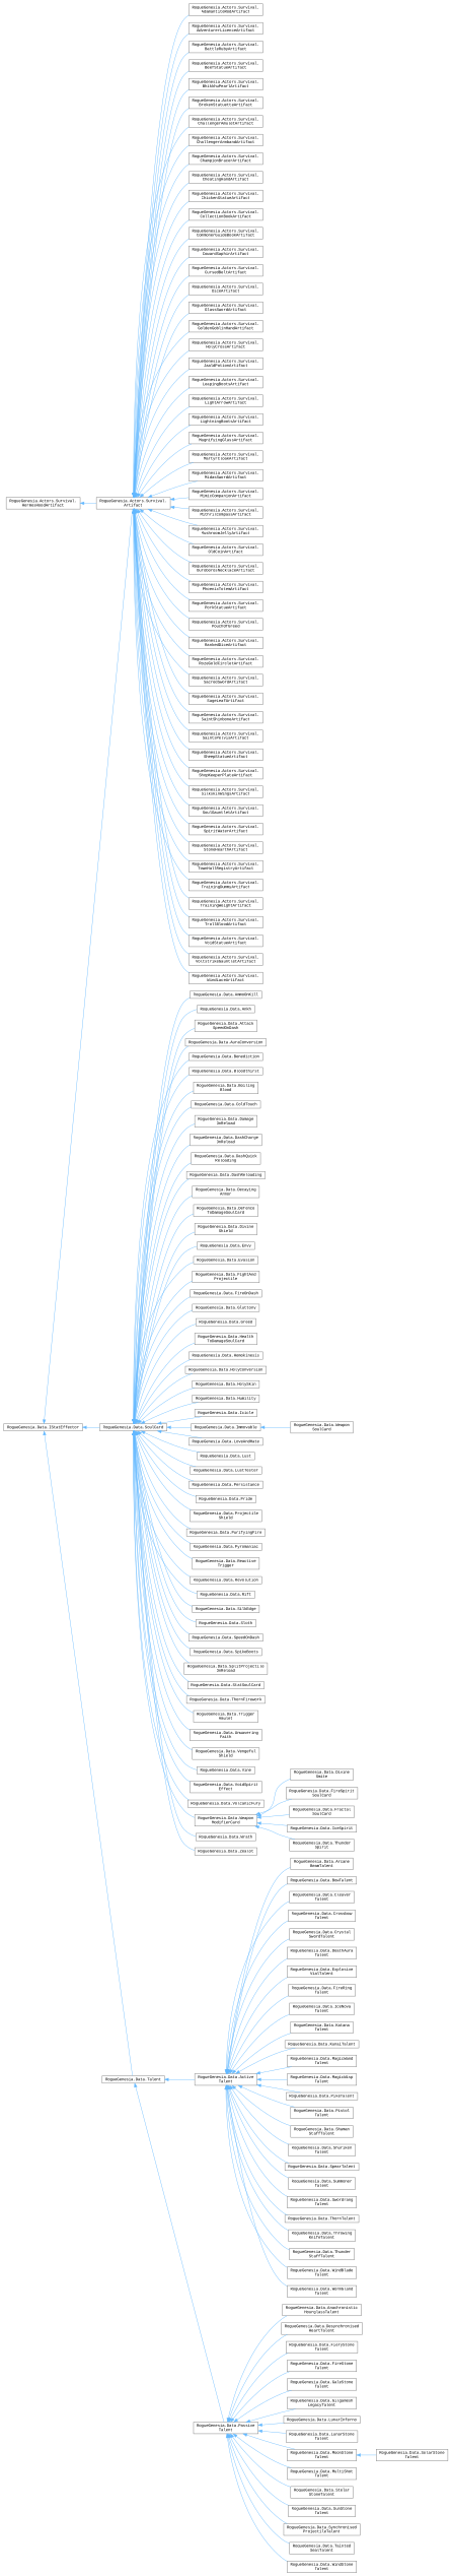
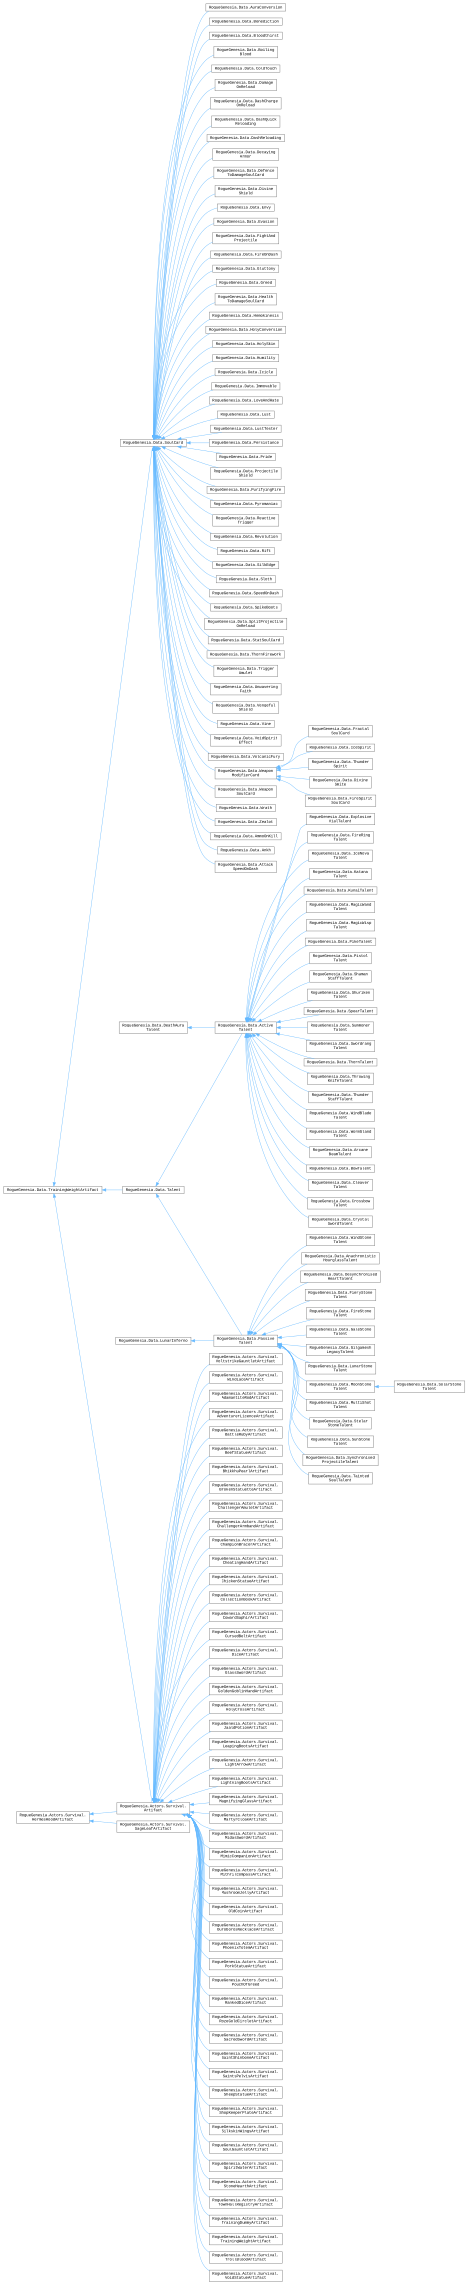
  digraph {
    fontname="Liberation Mono"
    rankdir=LR
    node [color=grey40 fillcolor=white fontname="Liberation Mono" fontsize=10 shape=box style=filled]
    edge [color=steelblue1 dir=back fontname="Liberation Mono" fontsize=10 labelfontname=Helvetica labelfontsize=10 style=solid]
-   n1 [height=0.2 label="RogueGenesia.Data.IStatEffector" width=0.4]
+   n1 [height=0.2 label="RogueGenesia.Data.TrainingWeightArtifact" width=0.4]
    n2 [height=0.2 label="RogueGenesia.Actors.Survival.\lArtifact" width=0.4]
    n3 [height=0.2 label="RogueGenesia.Data.SoulCard" width=0.4]
    n4 [height=0.2 label="RogueGenesia.Data.Talent" width=0.4]
    n5 [height=0.2 label="RogueGenesia.Actors.Survival.\lAdamantiteRodArtifact" width=0.4]
    n6 [height=0.2 label="RogueGenesia.Actors.Survival.\lAdventurerLicenceArtifact" width=0.4]
    n7 [height=0.2 label="RogueGenesia.Actors.Survival.\lBattleRubyArtifact" width=0.4]
    n8 [height=0.2 label="RogueGenesia.Actors.Survival.\lBeefStatueArtifact" width=0.4]
    n9 [height=0.2 label="RogueGenesia.Actors.Survival.\lBhikkhuPearlArtifact" width=0.4]
    n10 [height=0.2 label="RogueGenesia.Actors.Survival.\lBrokenStatuetteArtifact" width=0.4]
    n11 [height=0.2 label="RogueGenesia.Actors.Survival.\lChallengerAmuletArtifact" width=0.4]
    n12 [height=0.2 label="RogueGenesia.Actors.Survival.\lChallengerArmbandArtifact" width=0.4]
    n13 [height=0.2 label="RogueGenesia.Actors.Survival.\lChampionBracerArtifact" width=0.4]
    n14 [height=0.2 label="RogueGenesia.Actors.Survival.\lCheatingHandArtifact" width=0.4]
    n15 [height=0.2 label="RogueGenesia.Actors.Survival.\lChickenStatueArtifact" width=0.4]
    n16 [height=0.2 label="RogueGenesia.Actors.Survival.\lCollectionBookArtifact" width=0.4]
-   n17 [height=0.2 label="RogueGenesia.Actors.Survival.\lCommonerGuideBookArtifact" width=0.4]
    n18 [height=0.2 label="RogueGenesia.Actors.Survival.\lCowardSaphirArtifact" width=0.4]
    n19 [height=0.2 label="RogueGenesia.Actors.Survival.\lCursedBeltArtifact" width=0.4]
    n20 [height=0.2 label="RogueGenesia.Actors.Survival.\lDiceArtifact" width=0.4]
    n21 [height=0.2 label="RogueGenesia.Actors.Survival.\lGlassSwordArtifact" width=0.4]
    n22 [height=0.2 label="RogueGenesia.Actors.Survival.\lGoldenGoblinHandArtifact" width=0.4]
    n23 [height=0.2 label="RogueGenesia.Actors.Survival.\lHolyCrossArtifact" width=0.4]
    n24 [height=0.2 label="RogueGenesia.Actors.Survival.\lJaaldPotionArtifact" width=0.4]
    n25 [height=0.2 label="RogueGenesia.Actors.Survival.\lLeapingBootsArtifact" width=0.4]
    n26 [height=0.2 label="RogueGenesia.Actors.Survival.\lLightArrowArtifact" width=0.4]
    n27 [height=0.2 label="RogueGenesia.Actors.Survival.\lLightningBootsArtifact" width=0.4]
    n28 [height=0.2 label="RogueGenesia.Actors.Survival.\lMagnifyingGlassArtifact" width=0.4]
    n29 [height=0.2 label="RogueGenesia.Actors.Survival.\lMartyrCloakArtifact" width=0.4]
    n30 [height=0.2 label="RogueGenesia.Actors.Survival.\lMidasSwordArtifact" width=0.4]
    n31 [height=0.2 label="RogueGenesia.Actors.Survival.\lMimicCompanionArtifact" width=0.4]
    n32 [height=0.2 label="RogueGenesia.Actors.Survival.\lMithrilCompassArtifact" width=0.4]
    n33 [height=0.2 label="RogueGenesia.Actors.Survival.\lMushroomJellyArtifact" width=0.4]
    n34 [height=0.2 label="RogueGenesia.Actors.Survival.\lOldCoinArtifact" width=0.4]
    n35 [height=0.2 label="RogueGenesia.Actors.Survival.\lOuroborosNecklaceArtifact" width=0.4]
    n36 [height=0.2 label="RogueGenesia.Actors.Survival.\lPhoenixTotemArtifact" width=0.4]
    n37 [height=0.2 label="RogueGenesia.Actors.Survival.\lPorkStatueArtifact" width=0.4]
    n38 [height=0.2 label="RogueGenesia.Actors.Survival.\lPouchOfGreed" width=0.4]
    n39 [height=0.2 label="RogueGenesia.Actors.Survival.\lRankedDiceArtifact" width=0.4]
    n40 [height=0.2 label="RogueGenesia.Actors.Survival.\lRozeGoldCircletArtifact" width=0.4]
    n41 [height=0.2 label="RogueGenesia.Actors.Survival.\lSacredSwordArtifact" width=0.4]
    n42 [height=0.2 label="RogueGenesia.Actors.Survival.\lSageLeafArtifact" width=0.4]
    n43 [height=0.2 label="RogueGenesia.Actors.Survival.\lSaintShinboneArtifact" width=0.4]
    n44 [height=0.2 label="RogueGenesia.Actors.Survival.\lSaintsPelvisArtifact" width=0.4]
    n45 [height=0.2 label="RogueGenesia.Actors.Survival.\lSheepStatueArtifact" width=0.4]
    n46 [height=0.2 label="RogueGenesia.Actors.Survival.\lShopKeeperPlateArtifact" width=0.4]
    n47 [height=0.2 label="RogueGenesia.Actors.Survival.\lSilkskinWingsArtifact" width=0.4]
    n48 [height=0.2 label="RogueGenesia.Actors.Survival.\lSoulGauntletArtifact" width=0.4]
    n49 [height=0.2 label="RogueGenesia.Actors.Survival.\lSpiritWaterArtifact" width=0.4]
    n50 [height=0.2 label="RogueGenesia.Actors.Survival.\lStoneHearthArtifact" width=0.4]
    n51 [height=0.2 label="RogueGenesia.Actors.Survival.\lTownHallRegistryArtifact" width=0.4]
    n52 [height=0.2 label="RogueGenesia.Actors.Survival.\lTrainingDummyArtifact" width=0.4]
    n53 [height=0.2 label="RogueGenesia.Actors.Survival.\lTrainingWeightArtifact" width=0.4]
    n54 [height=0.2 label="RogueGenesia.Actors.Survival.\lTrollBloodArtifact" width=0.4]
    n55 [height=0.2 label="RogueGenesia.Actors.Survival.\lVoidStatueArtifact" width=0.4]
    n56 [height=0.2 label="RogueGenesia.Actors.Survival.\lVoltstrikeGauntletArtifact" width=0.4]
    n57 [height=0.2 label="RogueGenesia.Actors.Survival.\lWindLaceArtifact" width=0.4]
    n58 [height=0.2 label="RogueGenesia.Data.AmmoOnKill" width=0.4]
    n59 [height=0.2 label="RogueGenesia.Data.Ankh" width=0.4]
    n60 [height=0.2 label="RogueGenesia.Data.Attack\lSpeedOnDash" width=0.4]
    n61 [height=0.2 label="RogueGenesia.Data.AuraConversion" width=0.4]
    n62 [height=0.2 label="RogueGenesia.Data.Benediction" width=0.4]
    n63 [height=0.2 label="RogueGenesia.Data.Bloodthirst" width=0.4]
    n64 [height=0.2 label="RogueGenesia.Data.Boiling\lBlood" width=0.4]
    n65 [height=0.2 label="RogueGenesia.Data.ColdTouch" width=0.4]
    n66 [height=0.2 label="RogueGenesia.Data.Damage\lOnReload" width=0.4]
    n67 [height=0.2 label="RogueGenesia.Data.DashCharge\lOnReload" width=0.4]
    n68 [height=0.2 label="RogueGenesia.Data.DashQuick\lReloading" width=0.4]
    n69 [height=0.2 label="RogueGenesia.Data.DashReloading" width=0.4]
    n70 [height=0.2 label="RogueGenesia.Data.Decaying\lArmor" width=0.4]
    n71 [height=0.2 label="RogueGenesia.Data.Defence\lToDamageSoulCard" width=0.4]
    n72 [height=0.2 label="RogueGenesia.Data.Divine\lShield" width=0.4]
    n73 [height=0.2 label="RogueGenesia.Data.Envy" width=0.4]
    n74 [height=0.2 label="RogueGenesia.Data.Evasion" width=0.4]
    n75 [height=0.2 label="RogueGenesia.Data.FightAnd\lProjectile" width=0.4]
    n76 [height=0.2 label="RogueGenesia.Data.FireOnDash" width=0.4]
    n77 [height=0.2 label="RogueGenesia.Data.Gluttony" width=0.4]
    n78 [height=0.2 label="RogueGenesia.Data.Greed" width=0.4]
    n79 [height=0.2 label="RogueGenesia.Data.Health\lToDamageSoulCard" width=0.4]
    n80 [height=0.2 label="RogueGenesia.Data.Hemokinesis" width=0.4]
    n81 [height=0.2 label="RogueGenesia.Data.HolyConversion" width=0.4]
    n82 [height=0.2 label="RogueGenesia.Data.HolySkin" width=0.4]
    n83 [height=0.2 label="RogueGenesia.Data.Humility" width=0.4]
    n84 [height=0.2 label="RogueGenesia.Data.Icicle" width=0.4]
    n85 [height=0.2 label="RogueGenesia.Data.Immovable" width=0.4]
    n86 [height=0.2 label="RogueGenesia.Data.LoveAndHate" width=0.4]
    n87 [height=0.2 label="RogueGenesia.Data.Lust" width=0.4]
    n88 [height=0.2 label="RogueGenesia.Data.LustTester" width=0.4]
    n89 [height=0.2 label="RogueGenesia.Data.Persistance" width=0.4]
    n90 [height=0.2 label="RogueGenesia.Data.Pride" width=0.4]
    n91 [height=0.2 label="RogueGenesia.Data.Projectile\lShield" width=0.4]
    n92 [height=0.2 label="RogueGenesia.Data.PurifyingFire" width=0.4]
    n93 [height=0.2 label="RogueGenesia.Data.Pyromaniac" width=0.4]
    n94 [height=0.2 label="RogueGenesia.Data.Reactive\lTrigger" width=0.4]
    n95 [height=0.2 label="RogueGenesia.Data.Revolution" width=0.4]
    n96 [height=0.2 label="RogueGenesia.Data.Rift" width=0.4]
    n97 [height=0.2 label="RogueGenesia.Data.SilkEdge" width=0.4]
    n98 [height=0.2 label="RogueGenesia.Data.Sloth" width=0.4]
    n99 [height=0.2 label="RogueGenesia.Data.SpeedOnDash" width=0.4]
    n100 [height=0.2 label="RogueGenesia.Data.SpikeBoots" width=0.4]
    n101 [height=0.2 label="RogueGenesia.Data.SplitProjectile\lOnReload" width=0.4]
    n102 [height=0.2 label="RogueGenesia.Data.StatSoulCard" width=0.4]
    n103 [height=0.2 label="RogueGenesia.Data.ThornFirework" width=0.4]
    n104 [height=0.2 label="RogueGenesia.Data.Trigger\lAmulet" width=0.4]
    n105 [height=0.2 label="RogueGenesia.Data.Unwavering\lFaith" width=0.4]
    n106 [height=0.2 label="RogueGenesia.Data.Vengeful\lShield" width=0.4]
    n107 [height=0.2 label="RogueGenesia.Data.Vine" width=0.4]
    n108 [height=0.2 label="RogueGenesia.Data.VoidSpirit\lEffect" width=0.4]
    n109 [height=0.2 label="RogueGenesia.Data.VolcanicFury" width=0.4]
    n110 [height=0.2 label="RogueGenesia.Data.Weapon\lModifierCard" width=0.4]
    n111 [height=0.2 label="RogueGenesia.Data.Weapon\lSoulCard" width=0.4]
    n112 [height=0.2 label="RogueGenesia.Data.Wrath" width=0.4]
    n113 [height=0.2 label="RogueGenesia.Data.Zealot" width=0.4]
    n114 [height=0.2 label="RogueGenesia.Data.Active\lTalent" width=0.4]
    n115 [height=0.2 label="RogueGenesia.Data.Passive\lTalent" width=0.4]
    n116 [height=0.2 label="RogueGenesia.Actors.Survival.\lHermesHoodArtifact" width=0.4]
    n117 [height=0.2 label="RogueGenesia.Data.Divine\lSmite" width=0.4]
    n118 [height=0.2 label="RogueGenesia.Data.FireSpirit\lSoulCard" width=0.4]
    n119 [height=0.2 label="RogueGenesia.Data.Fractal\lSoulCard" width=0.4]
    n120 [height=0.2 label="RogueGenesia.Data.IceSpirit" width=0.4]
    n121 [height=0.2 label="RogueGenesia.Data.Thunder\lSpirit" width=0.4]
    n122 [height=0.2 label="RogueGenesia.Data.Arcane\lBeamTalent" width=0.4]
    n123 [height=0.2 label="RogueGenesia.Data.BowTalent" width=0.4]
    n124 [height=0.2 label="RogueGenesia.Data.Cleaver\lTalent" width=0.4]
    n125 [height=0.2 label="RogueGenesia.Data.Crossbow\lTalent" width=0.4]
    n126 [height=0.2 label="RogueGenesia.Data.Crystal\lSwordTalent" width=0.4]
    n127 [height=0.2 label="RogueGenesia.Data.DeathAura\lTalent" width=0.4]
    n128 [height=0.2 label="RogueGenesia.Data.Explosive\lVialTalent" width=0.4]
    n129 [height=0.2 label="RogueGenesia.Data.FireRing\lTalent" width=0.4]
    n130 [height=0.2 label="RogueGenesia.Data.IceNova\lTalent" width=0.4]
    n131 [height=0.2 label="RogueGenesia.Data.Katana\lTalent" width=0.4]
    n132 [height=0.2 label="RogueGenesia.Data.KunaiTalent" width=0.4]
    n133 [height=0.2 label="RogueGenesia.Data.MagicWand\lTalent" width=0.4]
    n134 [height=0.2 label="RogueGenesia.Data.MagicWisp\lTalent" width=0.4]
    n135 [height=0.2 label="RogueGenesia.Data.PikeTalent" width=0.4]
    n136 [height=0.2 label="RogueGenesia.Data.Pistol\lTalent" width=0.4]
    n137 [height=0.2 label="RogueGenesia.Data.Shaman\lStaffTalent" width=0.4]
    n138 [height=0.2 label="RogueGenesia.Data.Shuriken\lTalent" width=0.4]
    n139 [height=0.2 label="RogueGenesia.Data.SpearTalent" width=0.4]
    n140 [height=0.2 label="RogueGenesia.Data.Summoner\lTalent" width=0.4]
    n141 [height=0.2 label="RogueGenesia.Data.Swordrang\lTalent" width=0.4]
    n142 [height=0.2 label="RogueGenesia.Data.ThornTalent" width=0.4]
    n143 [height=0.2 label="RogueGenesia.Data.Throwing\lKnifeTalent" width=0.4]
    n144 [height=0.2 label="RogueGenesia.Data.Thunder\lStaffTalent" width=0.4]
    n145 [height=0.2 label="RogueGenesia.Data.WindBlade\lTalent" width=0.4]
    n146 [height=0.2 label="RogueGenesia.Data.WormGland\lTalent" width=0.4]
    n147 [height=0.2 label="RogueGenesia.Data.Anachronistic\lHourglassTalent" width=0.4]
    n148 [height=0.2 label="RogueGenesia.Data.Desynchronised\lHeartTalent" width=0.4]
    n149 [height=0.2 label="RogueGenesia.Data.FieryStone\lTalent" width=0.4]
    n150 [height=0.2 label="RogueGenesia.Data.FireStone\lTalent" width=0.4]
    n151 [height=0.2 label="RogueGenesia.Data.GaleStone\lTalent" width=0.4]
    n152 [height=0.2 label="RogueGenesia.Data.Gilgamesh\lLegacyTalent" width=0.4]
    n153 [height=0.2 label="RogueGenesia.Data.LunarInferno" width=0.4]
    n154 [height=0.2 label="RogueGenesia.Data.LunarStone\lTalent" width=0.4]
    n155 [height=0.2 label="RogueGenesia.Data.MoonStone\lTalent" width=0.4]
    n156 [height=0.2 label="RogueGenesia.Data.MultiShot\lTalent" width=0.4]
    n157 [height=0.2 label="RogueGenesia.Data.Stelar\lStoneTalent" width=0.4]
    n158 [height=0.2 label="RogueGenesia.Data.SunStone\lTalent" width=0.4]
    n159 [height=0.2 label="RogueGenesia.Data.Synchronised\lProjectileTalent" width=0.4]
    n160 [height=0.2 label="RogueGenesia.Data.Tainted\lSealTalent" width=0.4]
    n161 [height=0.2 label="RogueGenesia.Data.WindStone\lTalent" width=0.4]
    n162 [height=0.2 label="RogueGenesia.Data.SolarStone\lTalent" width=0.4]
    n1 -> n2
    n1 -> n3
    n1 -> n4
    n2 -> n5
    n2 -> n6
    n2 -> n7
    n2 -> n8
    n2 -> n9
    n2 -> n10
    n2 -> n11
    n2 -> n12
    n2 -> n13
    n2 -> n14
    n2 -> n15
    n2 -> n16
-   n2 -> n17
    n2 -> n18
    n2 -> n19
    n2 -> n20
    n2 -> n21
    n2 -> n22
    n2 -> n23
    n2 -> n24
    n2 -> n25
    n2 -> n26
    n2 -> n27
    n2 -> n28
    n2 -> n29
    n2 -> n30
    n2 -> n31
    n2 -> n32
    n2 -> n33
    n2 -> n34
    n2 -> n35
    n2 -> n36
    n2 -> n37
    n2 -> n38
    n2 -> n39
    n2 -> n40
    n2 -> n41
-   n2 -> n42
+   n116 -> n42
    n2 -> n43
    n2 -> n44
    n2 -> n45
    n2 -> n46
    n2 -> n47
    n2 -> n48
    n2 -> n49
    n2 -> n50
    n2 -> n51
    n2 -> n52
    n2 -> n53
    n2 -> n54
    n2 -> n55
    n2 -> n56
    n2 -> n57
    n3 -> n58
    n3 -> n59
    n3 -> n60
    n3 -> n61
    n3 -> n62
    n3 -> n63
    n3 -> n64
    n3 -> n65
    n3 -> n66
    n3 -> n67
    n3 -> n68
    n3 -> n69
    n3 -> n70
    n3 -> n71
    n3 -> n72
    n3 -> n73
    n3 -> n74
    n3 -> n75
    n3 -> n76
    n3 -> n77
    n3 -> n78
    n3 -> n79
    n3 -> n80
    n3 -> n81
    n3 -> n82
    n3 -> n83
    n3 -> n84
    n3 -> n85
    n3 -> n86
    n3 -> n87
    n3 -> n88
    n3 -> n89
    n3 -> n90
    n3 -> n91
    n3 -> n92
    n3 -> n93
    n3 -> n94
    n3 -> n95
    n3 -> n96
    n3 -> n97
    n3 -> n98
    n3 -> n99
    n3 -> n100
    n3 -> n101
    n3 -> n102
    n3 -> n103
    n3 -> n104
    n3 -> n105
    n3 -> n106
    n3 -> n107
    n3 -> n108
    n3 -> n109
    n3 -> n110
-   n85 -> n111
+   n3 -> n111
    n3 -> n112
    n3 -> n113
    n4 -> n114
    n4 -> n115
    n110 -> n117
    n110 -> n118
    n110 -> n119
    n110 -> n120
    n110 -> n121
    n114 -> n122
    n114 -> n123
    n114 -> n124
    n114 -> n125
    n114 -> n126
-   n114 -> n127
+   n127 -> n114
    n114 -> n128
    n114 -> n129
    n114 -> n130
    n114 -> n131
    n114 -> n132
    n114 -> n133
    n114 -> n134
    n114 -> n135
    n114 -> n136
    n114 -> n137
    n114 -> n138
    n114 -> n139
    n114 -> n140
    n114 -> n141
    n114 -> n142
    n114 -> n143
    n114 -> n144
    n114 -> n145
    n114 -> n146
    n115 -> n147
    n115 -> n148
    n115 -> n149
    n115 -> n150
    n115 -> n151
    n115 -> n152
-   n115 -> n153
+   n153 -> n115
    n115 -> n154
    n115 -> n155
    n115 -> n156
    n115 -> n157
    n115 -> n158
    n115 -> n159
    n115 -> n160
    n115 -> n161
    n116 -> n2
    n155 -> n162
  }
